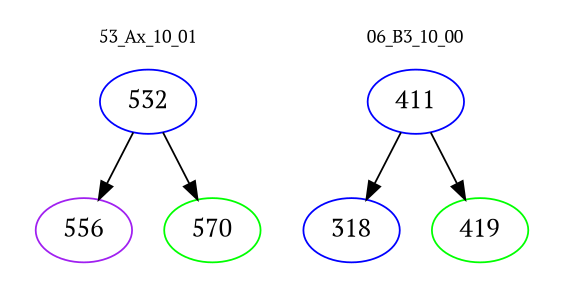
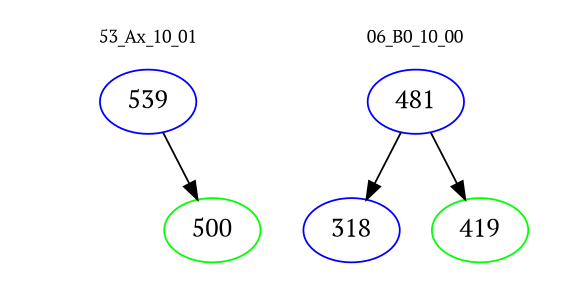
  digraph {
    fontname="PT Serif"
    node [color=blue fontname="PT Serif"]
    edge [color=black fontname="PT Serif"]
-   n1 [label=532]
-   n2 [color=purple label=556]
-   n3 [color=green label=570]
-   n4 [label=411]
+   n1 [label=539]
+   n3 [color=green label=500]
+   n4 [label=481]
    n5 [label=318]
    n6 [color=green label=419]
    subgraph cluster_1 {
      color=white
      fontsize=10
      label="53_Ax_10_01"
      n1
-     n2
      n3
    }
    subgraph cluster_2 {
      color=white
      fontsize=10
-     label="06_B3_10_00"
+     label="06_B0_10_00"
      n4
      n5
      n6
    }
-   n1 -> n2
    n1 -> n3
    n4 -> n5
    n4 -> n6
  }
